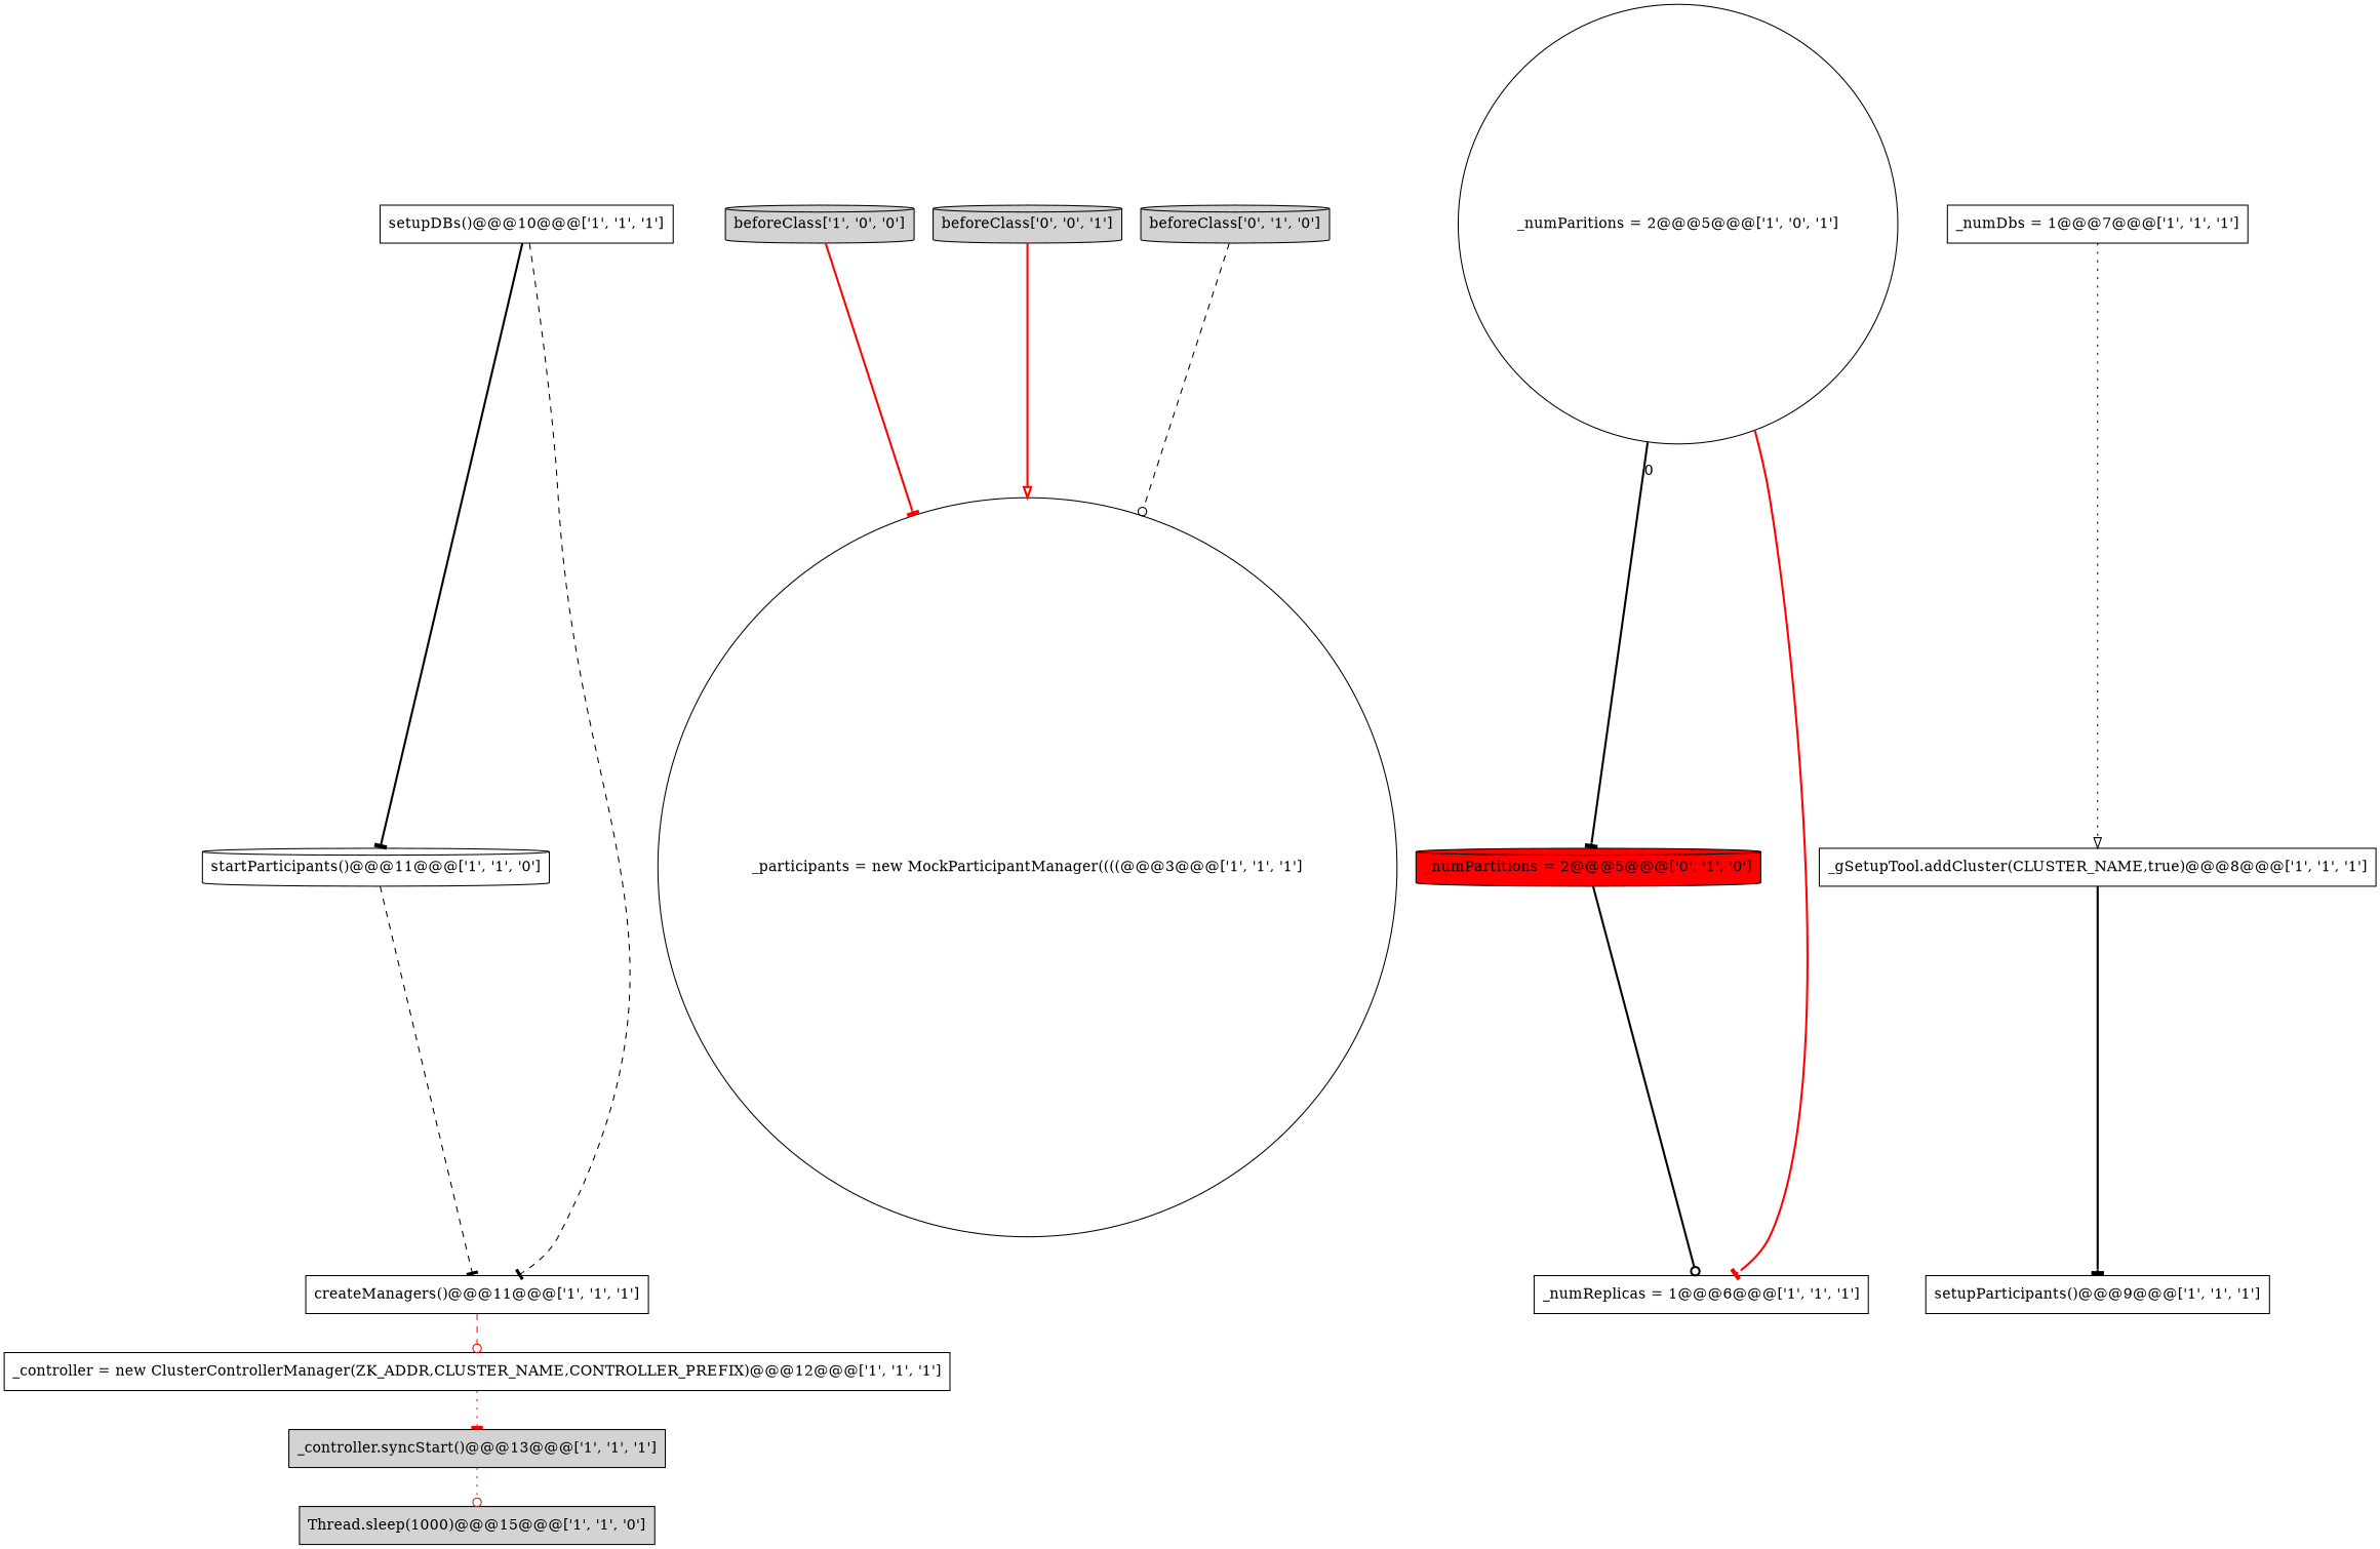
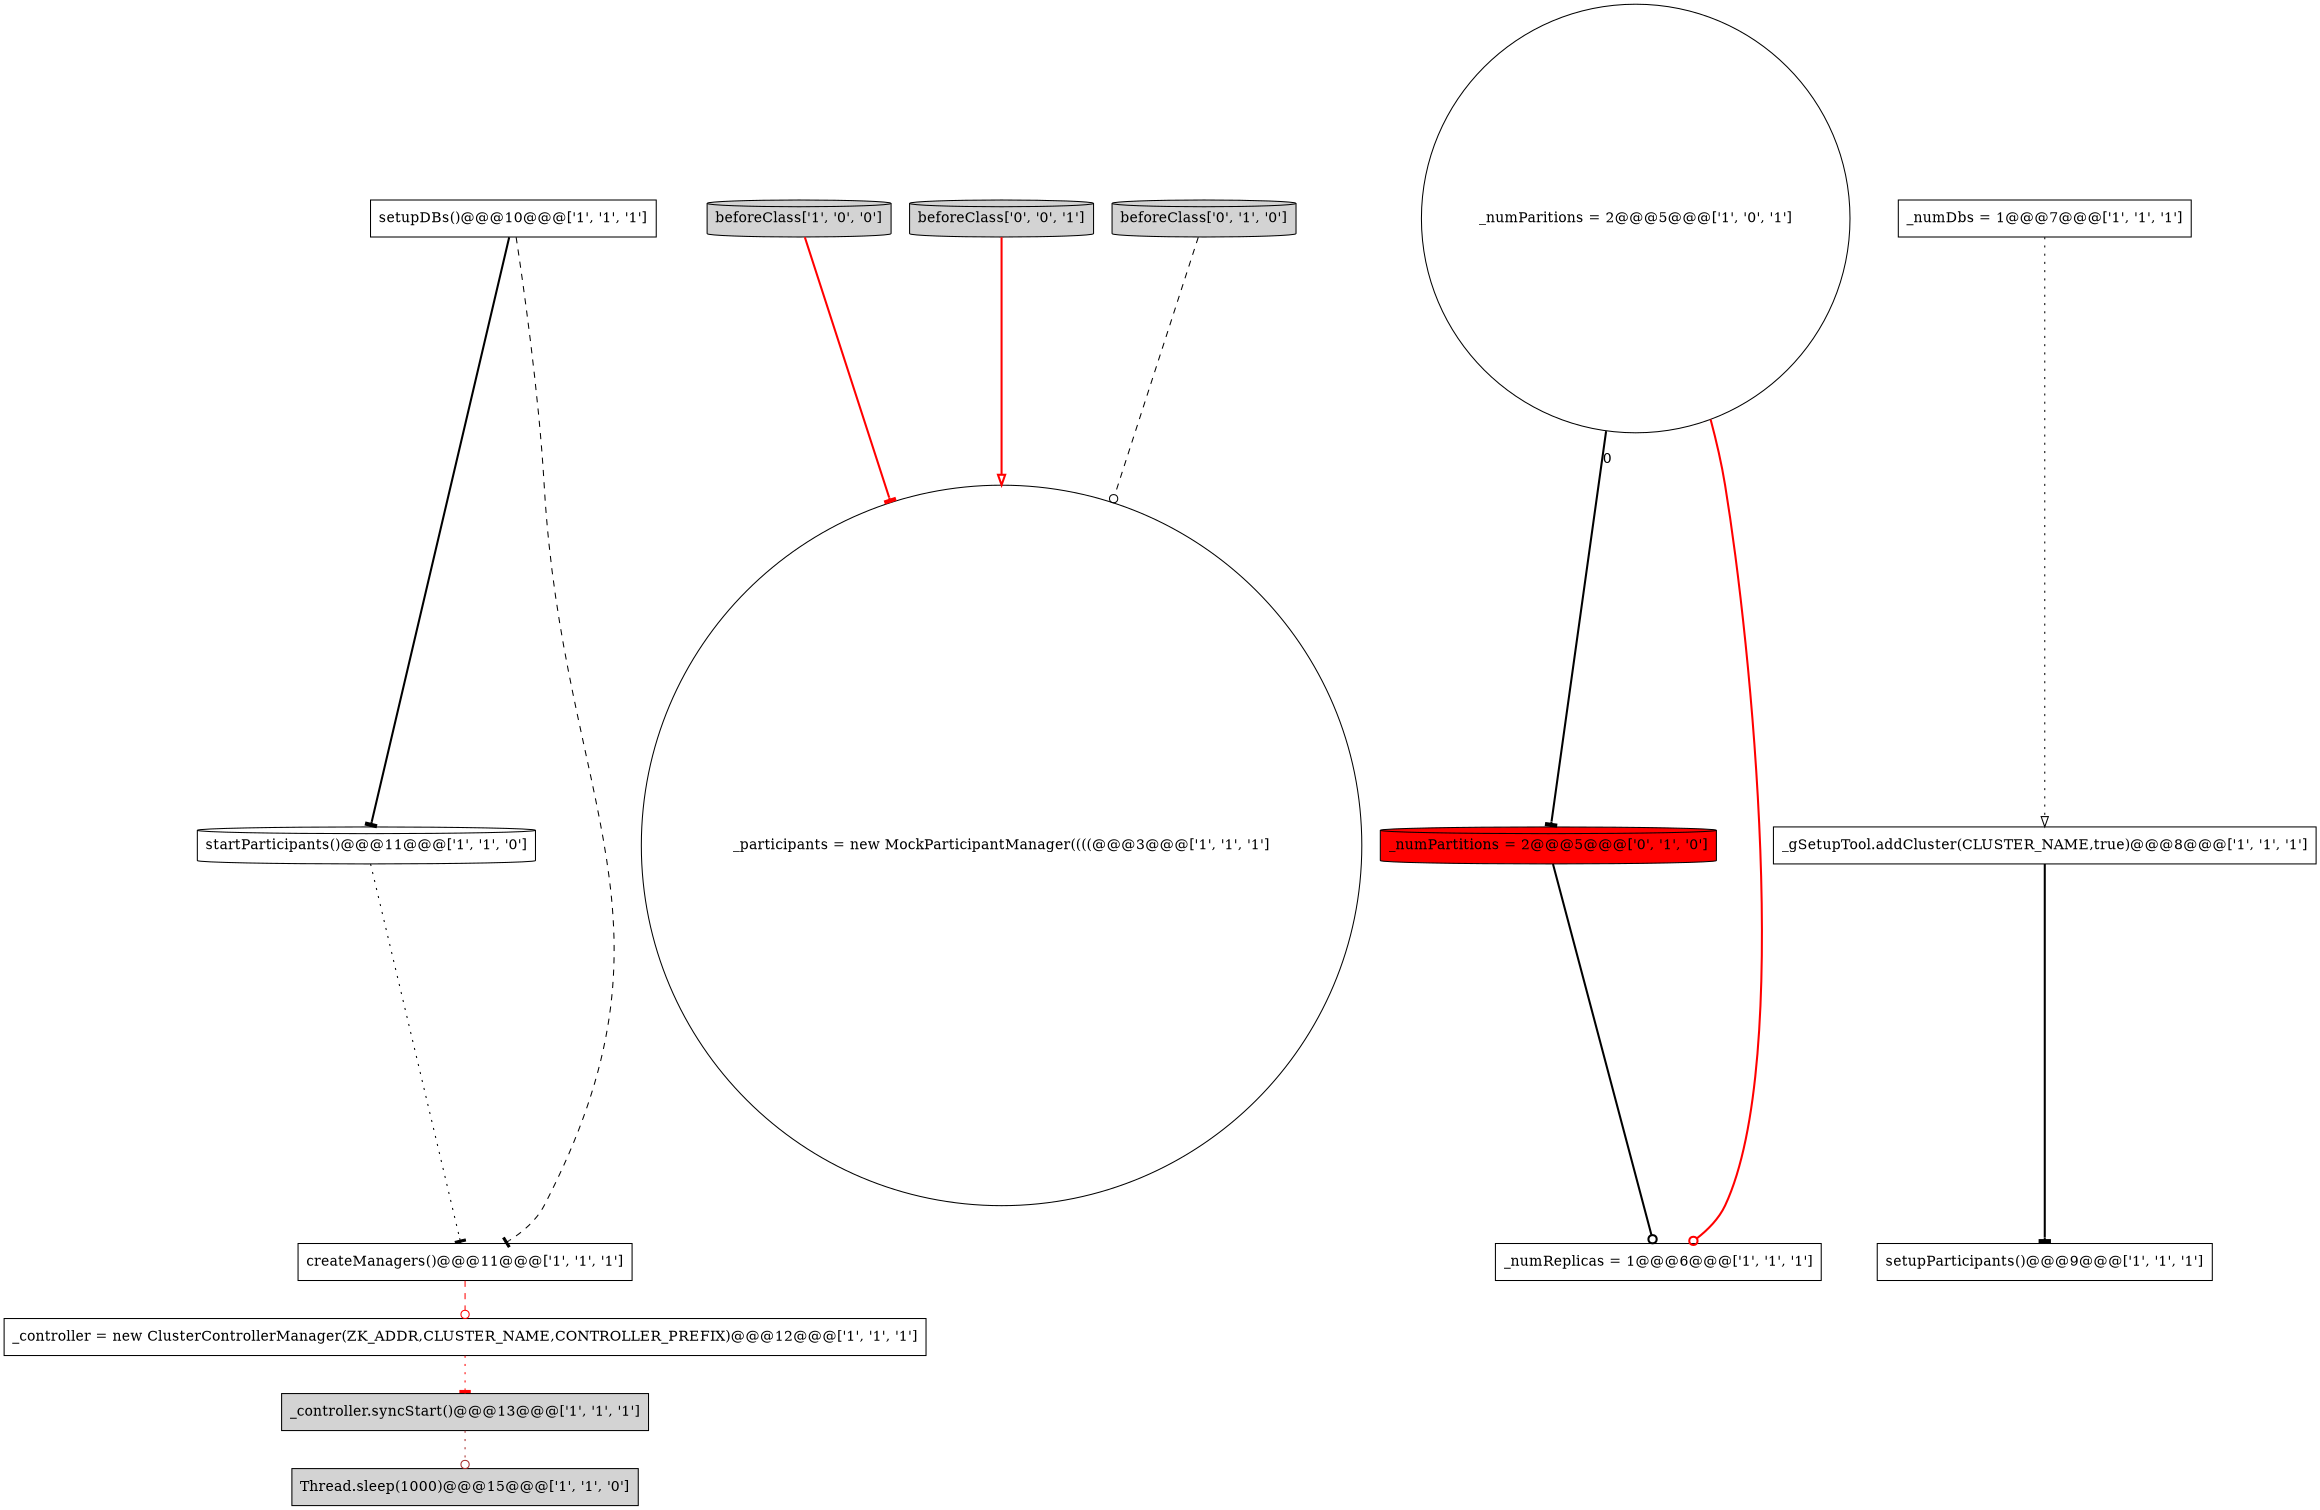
  digraph {
    node [fillcolor=white shape=box style=filled]
    edge [arrowhead=tee color=black style=bold]
    n1 [label="setupDBs()@@@10@@@['1', '1', '1']"]
    n2 [label="startParticipants()@@@11@@@['1', '1', '0']" shape=cylinder]
    n3 [label="createManagers()@@@11@@@['1', '1', '1']"]
    n4 [label="_controller = new ClusterControllerManager(ZK_ADDR,CLUSTER_NAME,CONTROLLER_PREFIX)@@@12@@@['1', '1', '1']"]
    n5 [fillcolor=lightgray label="beforeClass['1', '0', '0']" shape=cylinder]
    n6 [label="_participants = new MockParticipantManager((((@@@3@@@['1', '1', '1']" shape=circle]
    n7 [fillcolor=lightgray label="beforeClass['0', '0', '1']" shape=cylinder]
    n8 [label="_numParitions = 2@@@5@@@['1', '0', '1']" shape=circle]
    n9 [fillcolor=red label="_numPartitions = 2@@@5@@@['0', '1', '0']" shape=cylinder]
    n10 [label="_numReplicas = 1@@@6@@@['1', '1', '1']"]
    n11 [label="_numDbs = 1@@@7@@@['1', '1', '1']"]
    n12 [label="_gSetupTool.addCluster(CLUSTER_NAME,true)@@@8@@@['1', '1', '1']"]
    n13 [label="setupParticipants()@@@9@@@['1', '1', '1']"]
    n14 [fillcolor=lightgray label="_controller.syncStart()@@@13@@@['1', '1', '1']"]
    n15 [fillcolor=lightgray label="Thread.sleep(1000)@@@15@@@['1', '1', '0']"]
    n16 [fillcolor=lightgray label="beforeClass['0', '1', '0']" shape=cylinder]
    n1 -> n2
    n1 -> n3 [style=dashed]
-   n2 -> n3 [style=dashed]
+   n2 -> n3 [style=dotted]
    n3 -> n4 [arrowhead=odot color=red style=dashed]
    n4 -> n14 [color=red style=dotted]
    n5 -> n6 [color=red]
    n7 -> n6 [arrowhead=onormal color=red]
    n8 -> n9 [label=0]
-   n8 -> n10 [color=red]
+   n8 -> n10 [arrowhead=odot color=red]
    n9 -> n10 [arrowhead=odot]
    n11 -> n12 [arrowhead=onormal style=dotted]
    n12 -> n13
    n14 -> n15 [arrowhead=odot color=brown style=dotted]
    n16 -> n6 [arrowhead=odot style=dashed]
  }
